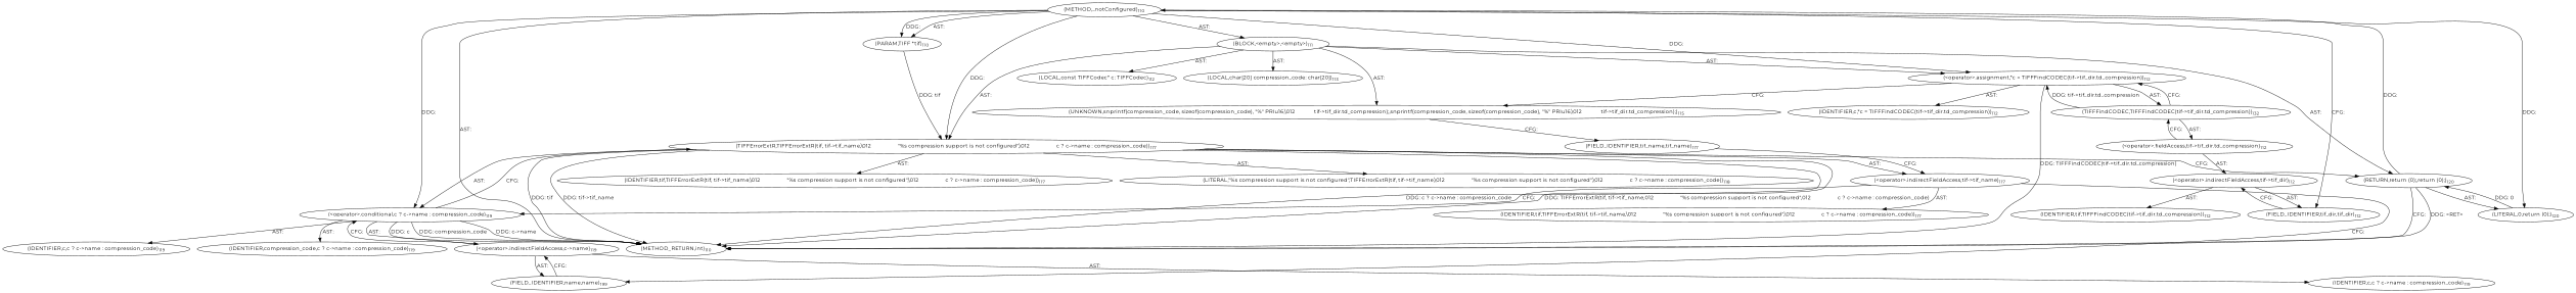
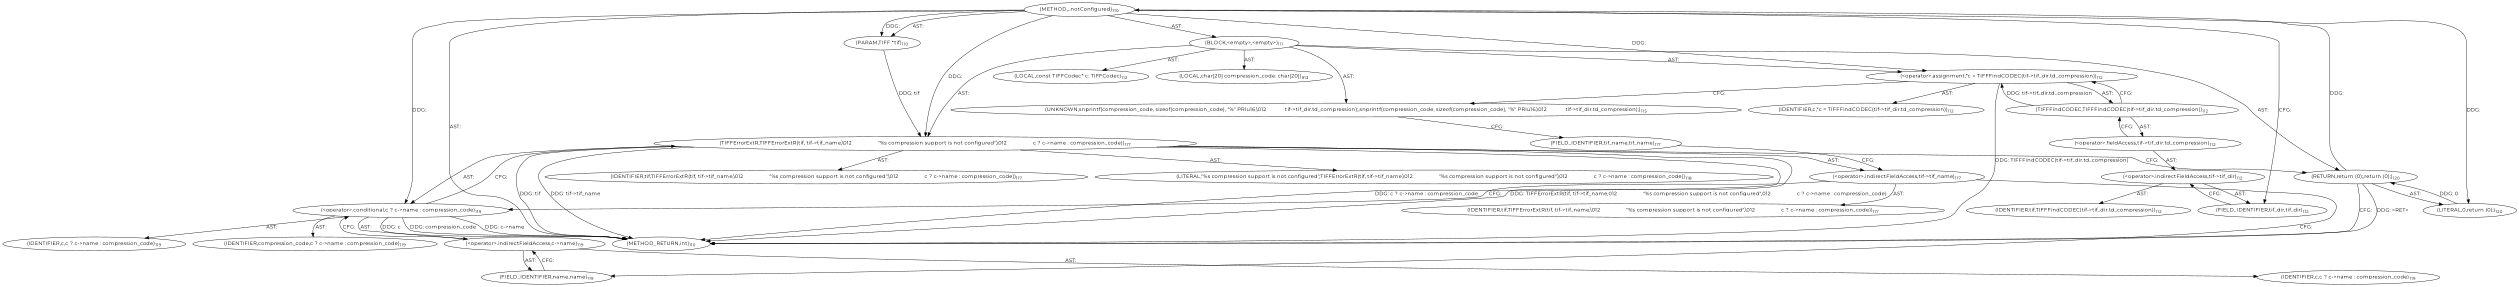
  digraph {
    fontname=Montserrat
    node [fontname=Montserrat]
    edge [fontname=Montserrat]
    n1 [label=<(METHOD,_notConfigured)<SUB>110</SUB>>]
    n2 [label=<(PARAM,TIFF *tif)<SUB>110</SUB>>]
    n3 [label=<(BLOCK,&lt;empty&gt;,&lt;empty&gt;)<SUB>111</SUB>>]
    n4 [label=<(&lt;operator&gt;.assignment,*c = TIFFFindCODEC(tif-&gt;tif_dir.td_compression))<SUB>112</SUB>>]
    n5 [label=<(FIELD_IDENTIFIER,tif_dir,tif_dir)<SUB>112</SUB>>]
    n6 [label=<(TIFFErrorExtR,TIFFErrorExtR(tif, tif-&gt;tif_name,\012                  &quot;%s compression support is not configured&quot;,\012                  c ? c-&gt;name : compression_code))<SUB>117</SUB>>]
    n7 [label=<(&lt;operator&gt;.conditional,c ? c-&gt;name : compression_code)<SUB>119</SUB>>]
    n8 [label=<(LITERAL,0,return (0);)<SUB>120</SUB>>]
    n9 [label=<(METHOD_RETURN,int)<SUB>110</SUB>>]
    n10 [label=<(RETURN,return (0);,return (0);)<SUB>120</SUB>>]
    n11 [label=<(LOCAL,const TIFFCodec* c: TIFFCodec)<SUB>112</SUB>>]
-   n12 [label=<(LOCAL,char[20] compression_code: char[20])<SUB>113</SUB>>]
+   n12 [label=<(LOCAL,char[20] compression_code: char[20])<SUB>913</SUB>>]
    n13 [label=<(UNKNOWN,snprintf(compression_code, sizeof(compression_code), &quot;%&quot; PRIu16,\012             tif-&gt;tif_dir.td_compression);,snprintf(compression_code, sizeof(compression_code), &quot;%&quot; PRIu16,\012             tif-&gt;tif_dir.td_compression);)<SUB>115</SUB>>]
    n14 [label=<(IDENTIFIER,c,*c = TIFFFindCODEC(tif-&gt;tif_dir.td_compression))<SUB>112</SUB>>]
-   n15 [label=<(TIFFFindCODEC,TIFFFindCODEC(tif-&gt;tif_dir.td_compression))<SUB>132</SUB>>]
+   n15 [label=<(TIFFFindCODEC,TIFFFindCODEC(tif-&gt;tif_dir.td_compression))<SUB>112</SUB>>]
    n16 [label=<(&lt;operator&gt;.indirectFieldAccess,tif-&gt;tif_dir)<SUB>112</SUB>>]
    n17 [label=<(IDENTIFIER,tif,TIFFErrorExtR(tif, tif-&gt;tif_name,\012                  &quot;%s compression support is not configured&quot;,\012                  c ? c-&gt;name : compression_code))<SUB>117</SUB>>]
    n18 [label=<(&lt;operator&gt;.indirectFieldAccess,tif-&gt;tif_name)<SUB>117</SUB>>]
    n19 [label=<(LITERAL,&quot;%s compression support is not configured&quot;,TIFFErrorExtR(tif, tif-&gt;tif_name,\012                  &quot;%s compression support is not configured&quot;,\012                  c ? c-&gt;name : compression_code))<SUB>118</SUB>>]
    n20 [label=<(IDENTIFIER,c,c ? c-&gt;name : compression_code)<SUB>119</SUB>>]
    n21 [label=<(&lt;operator&gt;.indirectFieldAccess,c-&gt;name)<SUB>119</SUB>>]
    n22 [label=<(IDENTIFIER,compression_code,c ? c-&gt;name : compression_code)<SUB>119</SUB>>]
    n23 [label=<(FIELD_IDENTIFIER,tif_name,tif_name)<SUB>117</SUB>>]
    n24 [label=<(&lt;operator&gt;.fieldAccess,tif-&gt;tif_dir.td_compression)<SUB>112</SUB>>]
    n25 [label=<(IDENTIFIER,tif,TIFFFindCODEC(tif-&gt;tif_dir.td_compression))<SUB>112</SUB>>]
    n26 [label=<(IDENTIFIER,tif,TIFFErrorExtR(tif, tif-&gt;tif_name,\012                  &quot;%s compression support is not configured&quot;,\012                  c ? c-&gt;name : compression_code))<SUB>117</SUB>>]
-   n27 [label=<(FIELD_IDENTIFIER,name,name)<SUB>199</SUB>>]
+   n27 [label=<(FIELD_IDENTIFIER,name,name)<SUB>119</SUB>>]
    n28 [label=<(IDENTIFIER,c,c ? c-&gt;name : compression_code)<SUB>119</SUB>>]
    n1 -> n2 [label="AST: "]
    n1 -> n2 [label="DDG: "]
    n1 -> n3 [label="AST: "]
    n1 -> n4 [label="DDG: "]
    n1 -> n5 [label="CFG: "]
    n1 -> n6 [label="DDG: "]
    n1 -> n7 [label="DDG: "]
    n1 -> n8 [label="DDG: "]
    n1 -> n9 [label="AST: "]
    n2 -> n6 [label="DDG: tif"]
    n3 -> n4 [label="AST: "]
    n3 -> n6 [label="AST: "]
    n3 -> n10 [label="AST: "]
    n3 -> n11 [label="AST: "]
    n3 -> n12 [label="AST: "]
    n3 -> n13 [label="AST: "]
    n4 -> n9 [label="DDG: TIFFFindCODEC(tif-&gt;tif_dir.td_compression)"]
    n4 -> n13 [label="CFG: "]
    n4 -> n14 [label="AST: "]
    n4 -> n15 [label="AST: "]
    n5 -> n16 [label="CFG: "]
    n6 -> n7 [label="AST: "]
    n6 -> n9 [label="DDG: tif"]
    n6 -> n9 [label="DDG: tif-&gt;tif_name"]
    n6 -> n9 [label="DDG: c ? c-&gt;name : compression_code"]
    n6 -> n9 [label="DDG: TIFFErrorExtR(tif, tif-&gt;tif_name,\012                  &quot;%s compression support is not configured&quot;,\012                  c ? c-&gt;name : compression_code)"]
    n6 -> n10 [label="CFG: "]
    n6 -> n17 [label="AST: "]
    n6 -> n18 [label="AST: "]
    n6 -> n19 [label="AST: "]
    n7 -> n6 [label="CFG: "]
    n7 -> n9 [label="DDG: c"]
    n7 -> n9 [label="DDG: compression_code"]
    n7 -> n9 [label="DDG: c-&gt;name"]
    n7 -> n20 [label="AST: "]
    n7 -> n21 [label="AST: "]
    n7 -> n22 [label="AST: "]
    n8 -> n10 [label="DDG: 0"]
    n10 -> n1 [label="DDG: "]
    n10 -> n8 [label="AST: "]
    n10 -> n9 [label="CFG: "]
    n10 -> n9 [label="DDG: &lt;RET&gt;"]
    n13 -> n23 [label="CFG: "]
    n15 -> n4 [label="CFG: "]
    n15 -> n4 [label="DDG: tif-&gt;tif_dir.td_compression"]
    n15 -> n24 [label="AST: "]
    n16 -> n5 [label="AST: "]
    n16 -> n25 [label="AST: "]
    n18 -> n7 [label="CFG: "]
    n18 -> n26 [label="AST: "]
    n18 -> n27 [label="CFG: "]
    n21 -> n7 [label="CFG: "]
    n21 -> n27 [label="AST: "]
    n21 -> n28 [label="AST: "]
    n23 -> n18 [label="CFG: "]
    n24 -> n15 [label="CFG: "]
    n24 -> n16 [label="AST: "]
    n27 -> n21 [label="CFG: "]
  }
